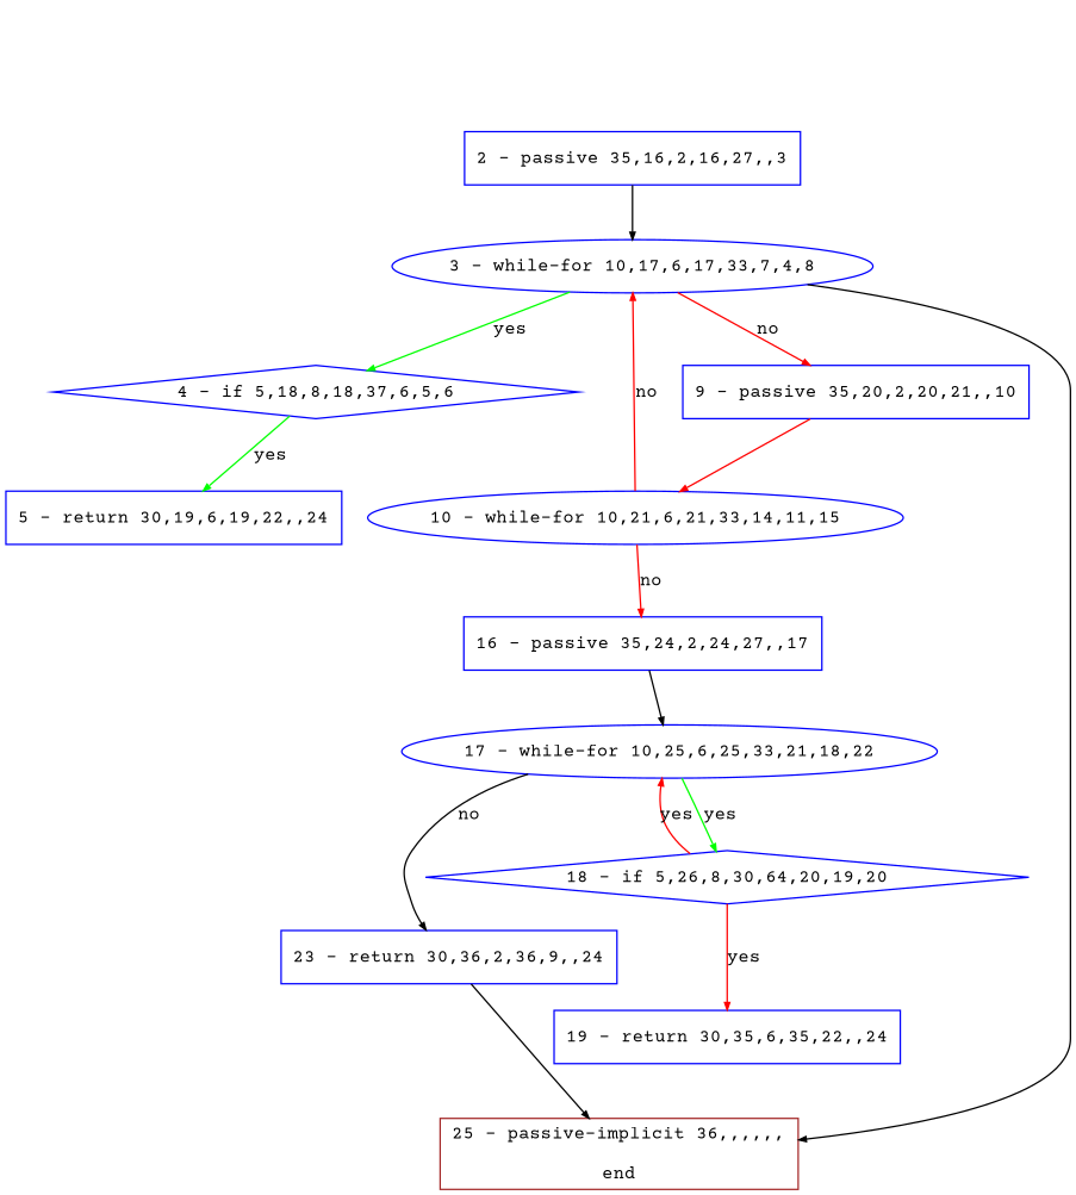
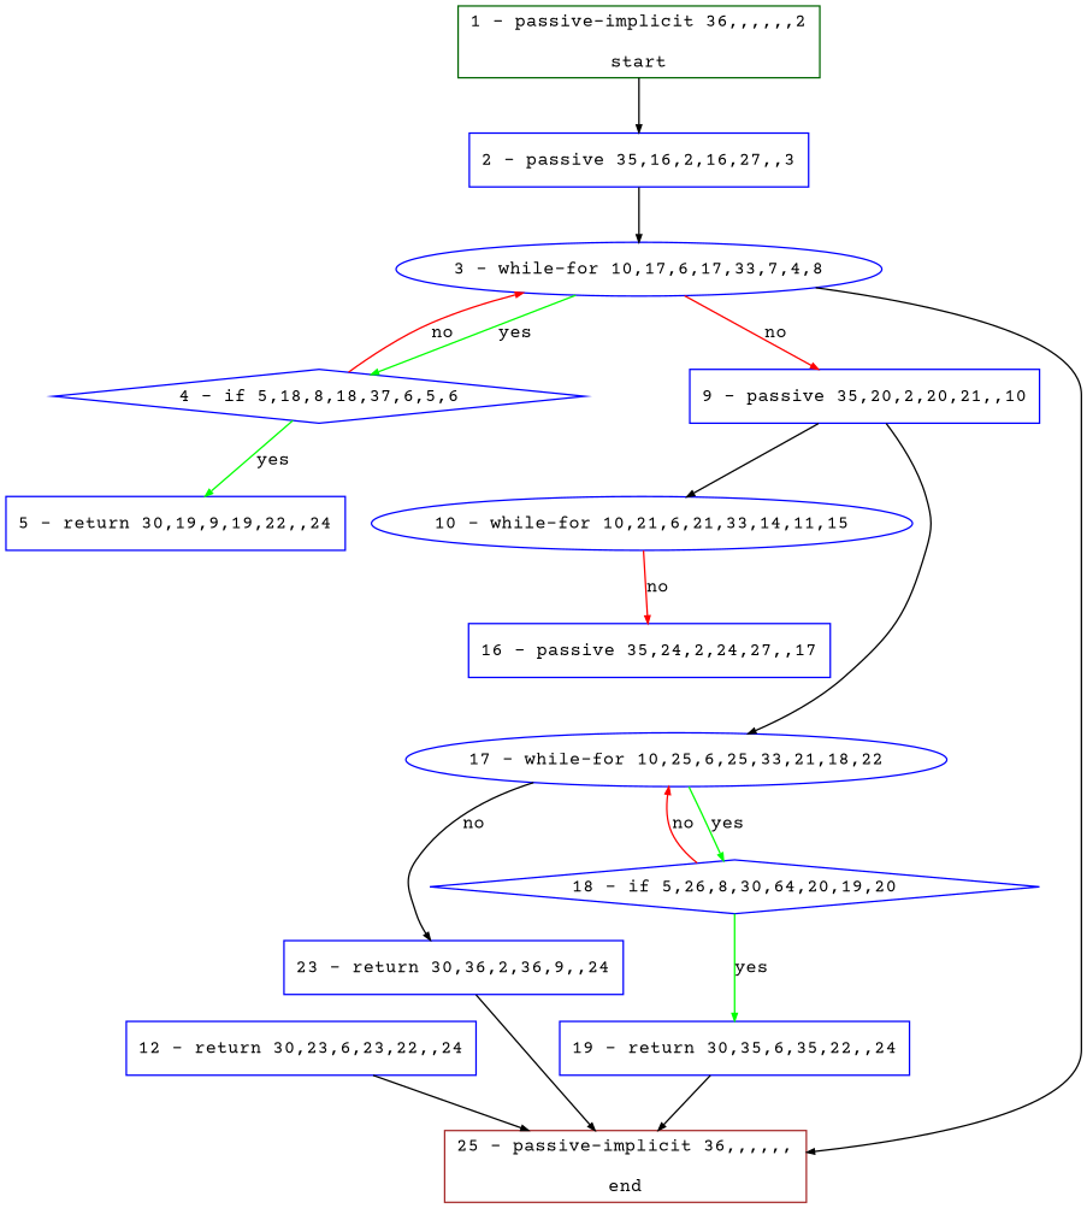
  digraph {
    bgcolor=white
    compound=true
    fillcolor="#FFFFCC"
    fontname="Courier Prime"
    fontsize=12
    pack=true
    packmode=clust
    style="rounded,filled"
    node [color="#0000ff" compound=true fillcolor="#ffffff" fixedsize=false fontname="Courier Prime" fontsize=12 node_initialized=no shape=box style=filled]
    edge [arrowhead=normal arrowsize=0.5 arrowtail=none color="#000000" compound=true dir=forward fontcolor=black fontname="Courier Prime" fontsize=12]
    n1 [label="2 - passive 35,16,2,16,27,,3"]
    n2 [label="3 - while-for 10,17,6,17,33,7,4,8" shape=oval]
    n3 [label="4 - if 5,18,8,18,37,6,5,6" shape=diamond]
    n4 [label="9 - passive 35,20,2,20,21,,10"]
    n5 [color="#a52a2a" label="25 - passive-implicit 36,,,,,,\n\nend"]
-   n7 [label="5 - return 30,19,6,19,22,,24"]
+   n6 [color="#006400" label="1 - passive-implicit 36,,,,,,2\n\nstart"]
+   n7 [label="5 - return 30,19,9,19,22,,24"]
    n8 [label="10 - while-for 10,21,6,21,33,14,11,15" shape=oval]
    n9 [label="16 - passive 35,24,2,24,27,,17"]
    n10 [label="17 - while-for 10,25,6,25,33,21,18,22" shape=oval]
+   n11 [label="12 - return 30,23,6,23,22,,24"]
    n12 [label="18 - if 5,26,8,30,64,20,19,20" shape=diamond]
    n13 [label="23 - return 30,36,2,36,9,,24"]
    n14 [label="19 - return 30,35,6,35,22,,24"]
    n1 -> n2
    n2 -> n3 [color="#00ff00" label=yes]
    n2 -> n4 [color="#ff0000" label=no]
    n2 -> n5
-   n8 -> n2 [color="#ff0000" label=no]
+   n3 -> n2 [color="#ff0000" label=no]
    n3 -> n7 [color="#00ff00" label=yes]
-   n4 -> n8 [color="#ff0000"]
+   n4 -> n8
+   n6 -> n1
    n8 -> n9 [color="#ff0000" label=no]
-   n9 -> n10
+   n4 -> n10
    n10 -> n12 [color="#00ff00" label=yes]
    n10 -> n13 [label=no]
-   n12 -> n10 [color="#ff0000" label=yes]
-   n12 -> n14 [color="#ff0000" label=yes]
+   n11 -> n5
+   n12 -> n10 [color="#ff0000" label=no]
+   n12 -> n14 [color="#00ff00" label=yes]
    n13 -> n5
+   n14 -> n5
  }
